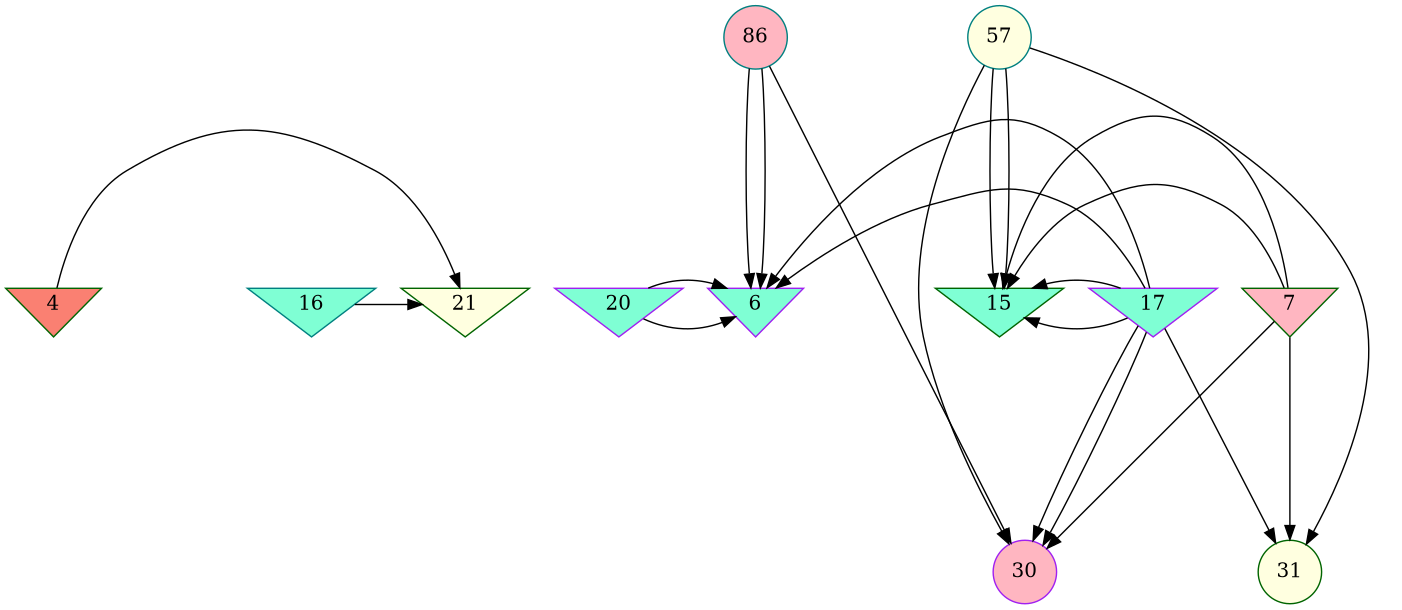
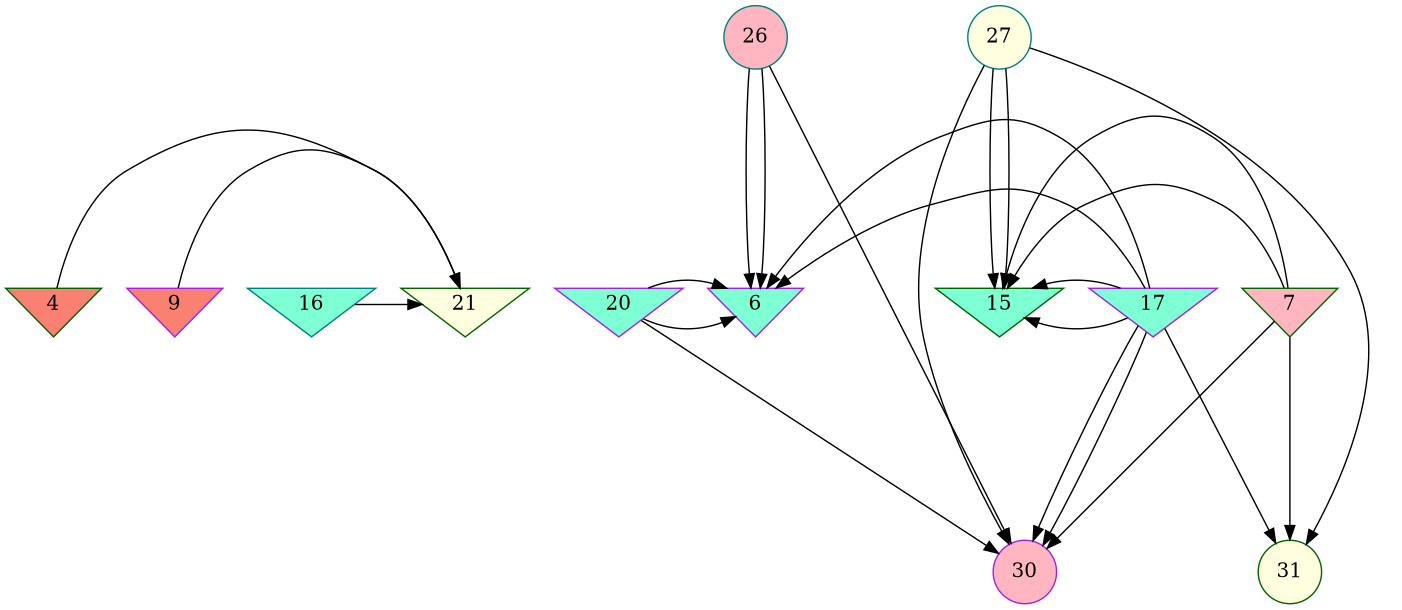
  digraph {
    ranksep=2.0
    node [color=darkgreen fillcolor=aquamarine shape=invtriangle style=filled]
    n1 [fillcolor=salmon label=4]
    6 [color=purple]
    7 [fillcolor=lightpink]
+   9 [color=purple fillcolor=salmon]
    15
    16 [color=teal]
    17 [color=purple]
    20 [color=purple]
    21 [fillcolor=lightyellow]
-   26 [color=teal fillcolor=lightpink shape=circle label=86]
-   27 [color=teal fillcolor=lightyellow shape=circle label=57]
+   26 [color=teal fillcolor=lightpink shape=circle]
+   27 [color=teal fillcolor=lightyellow shape=circle]
    30 [color=purple fillcolor=lightpink shape=circle]
    31 [fillcolor=lightyellow shape=circle]
    subgraph sub_1 {
      rank=same
      n1
      6
      7
+     9
      15
      16
      17
      20
      21
    }
    subgraph sub_2 {
      rank=same
      26
      27
    }
    subgraph sub_3 {
      rank=same
      30
      31
    }
    n1 -> 21
    7 -> 15
    7 -> 15
    7 -> 30
    7 -> 31
+   9 -> 21
    16 -> 21
    17 -> 6
    17 -> 6
    17 -> 15
    17 -> 15
    17 -> 30
    17 -> 30
    17 -> 31
    20 -> 6
    20 -> 6
+   20 -> 30
    26 -> 6
    26 -> 6
    26 -> 30
    27 -> 15
    27 -> 15
    27 -> 30
    27 -> 31
  }
